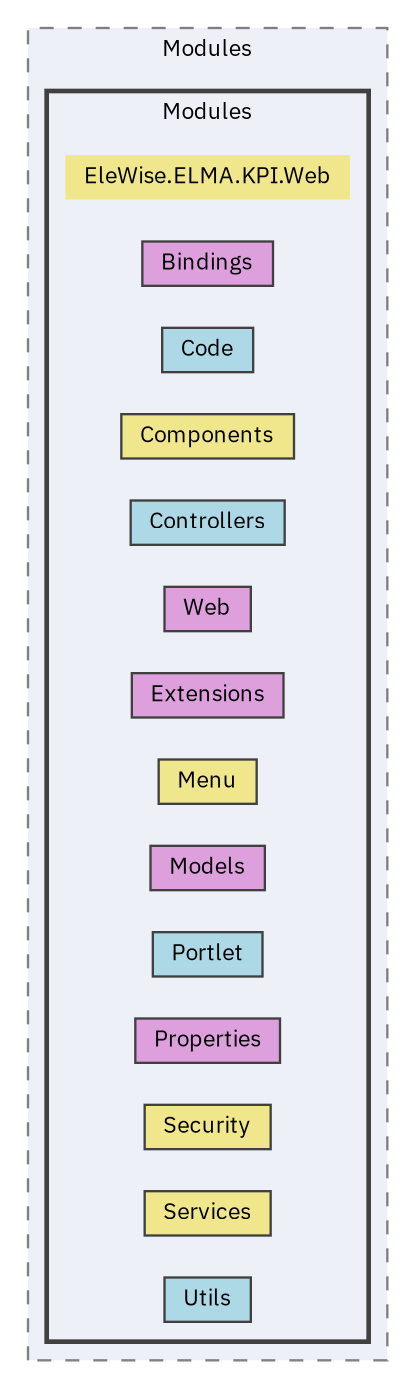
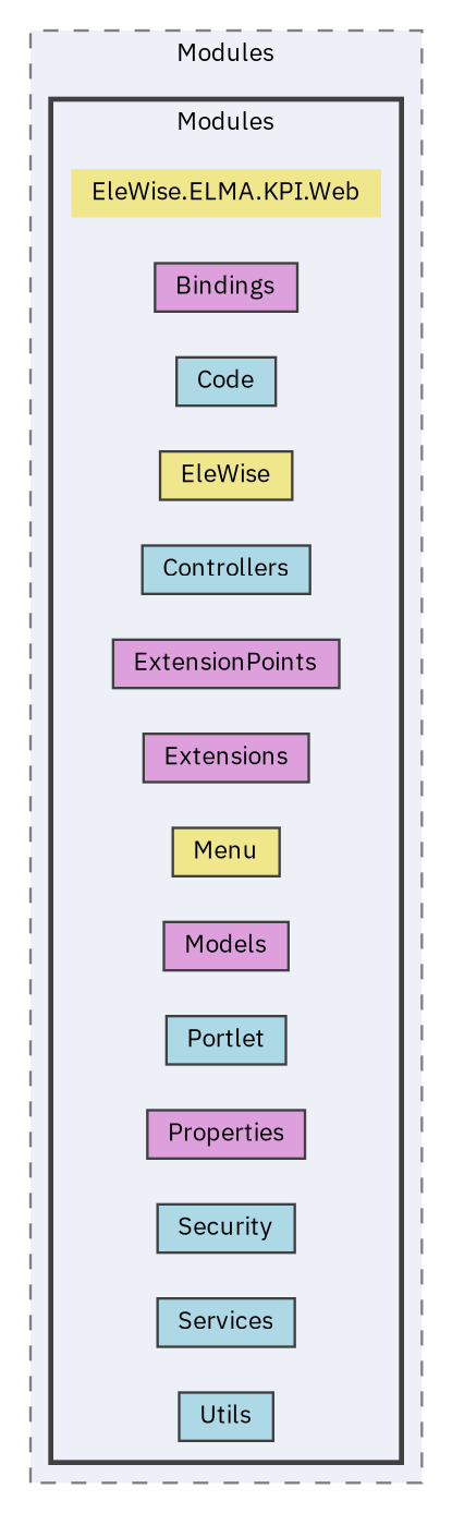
  digraph {
    compound=true
    rankdir=LR
    fontname="IBM Plex Sans"
    node [fontname="IBM Plex Sans" fontsize=10 shape=box style=filled fillcolor=lightblue color=grey25]
    n1 [height=0.2 label="EleWise.ELMA.KPI.Web" shape=plaintext width=0.4 fillcolor=khaki color=""]
    n2 [fillcolor=plum height=0.2 label=Bindings width=0.4]
    n3 [height=0.2 label=Code width=0.4]
-   n4 [fillcolor=khaki height=0.2 label=Components width=0.4]
+   n4 [fillcolor=khaki height=0.2 label=EleWise width=0.4]
    n5 [height=0.2 label=Controllers width=0.4]
-   n6 [fillcolor=plum height=0.2 label=Web width=0.4]
+   n6 [fillcolor=plum height=0.2 label=ExtensionPoints width=0.4]
    n7 [fillcolor=plum height=0.2 label=Extensions width=0.4]
    n8 [fillcolor=khaki height=0.2 label=Menu width=0.4]
    n9 [fillcolor=plum height=0.2 label=Models width=0.4]
    n10 [height=0.2 label=Portlet width=0.4]
    n11 [fillcolor=plum height=0.2 label=Properties width=0.4]
-   n12 [fillcolor=khaki height=0.2 label=Security width=0.4]
-   n13 [fillcolor=khaki height=0.2 label=Services width=0.4]
+   n12 [height=0.2 label=Security width=0.4]
+   n13 [height=0.2 label=Services width=0.4]
    n14 [height=0.2 label=Utils width=0.4]
    subgraph cluster_1 {
      bgcolor="#edf0f7"
      fontsize=10
      label=Modules
      pencolor=grey50
      style="filled,dashed"
      subgraph cluster_2 {
        bgcolor="#edf0f7"
        fontsize=10
        pencolor=grey25
        style="filled,bold"
        n1
        n2
        n3
        n4
        n5
        n6
        n7
        n8
        n9
        n10
        n11
        n12
        n13
        n14
      }
    }
  }
